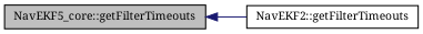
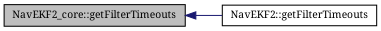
  digraph {
    rankdir=LR
    fontname="Noto Serif"
    node [color=black fontname="Noto Serif" fontsize=10 shape=record style=filled]
-   n1 [fillcolor=grey75 fontcolor=black height=0.2 label="NavEKF5_core::getFilterTimeouts" width=0.4]
+   n1 [fillcolor=grey75 fontcolor=black height=0.2 label="NavEKF2_core::getFilterTimeouts" width=0.4]
    n2 [fillcolor=white height=0.2 label="NavEKF2::getFilterTimeouts" width=0.4]
    n1 -> n2 [color=midnightblue dir=back fontname="Noto Serif" fontsize=10 labelfontname=Helvetica labelfontsize=10 style=solid]
  }
